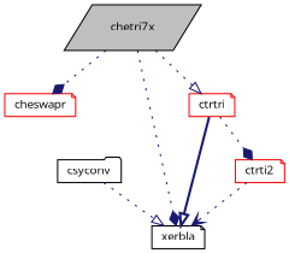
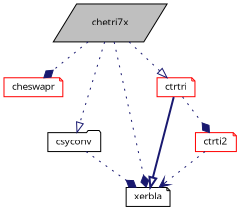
  digraph {
    fontname="Open Sans"
    rankdir=TB
    node [color=black fillcolor=white fontname="Open Sans" fontsize=10 shape=note style=filled]
    edge [arrowhead=onormal color=midnightblue fontname="Open Sans" fontsize=10 labelfontname=Helvetica labelfontsize=10 style=dotted]
    n1 [fillcolor=grey75 fontcolor=black height=0.2 label=chetri7x shape=parallelogram width=0.4]
    n2 [color=red height=0.2 label=cheswapr width=0.4]
    n3 [height=0.2 label=csyconv shape=folder width=0.4]
    n4 [height=0.2 label=xerbla width=0.4]
    n5 [color=red height=0.2 label=ctrtri width=0.4]
    n6 [color=red height=0.2 label=ctrti2 width=0.4]
    n1 -> n2 [arrowhead=diamond]
+   n1 -> n3
    n1 -> n4 [arrowhead=diamond]
    n1 -> n5
-   n3 -> n4
+   n3 -> n4 [arrowhead=diamond]
    n5 -> n4 [style=bold]
    n5 -> n6 [arrowhead=diamond]
    n6 -> n4 [arrowhead=vee]
  }
